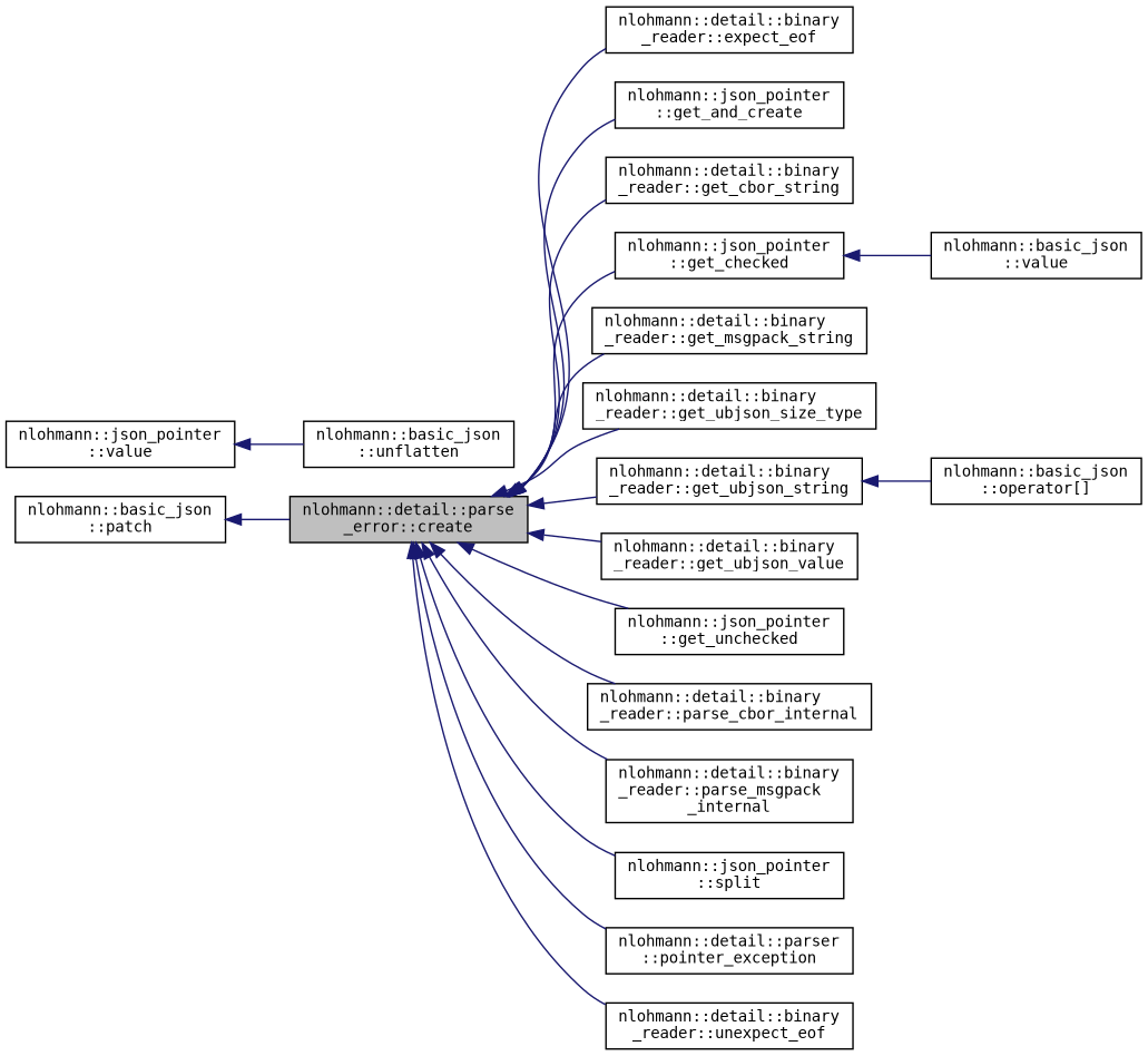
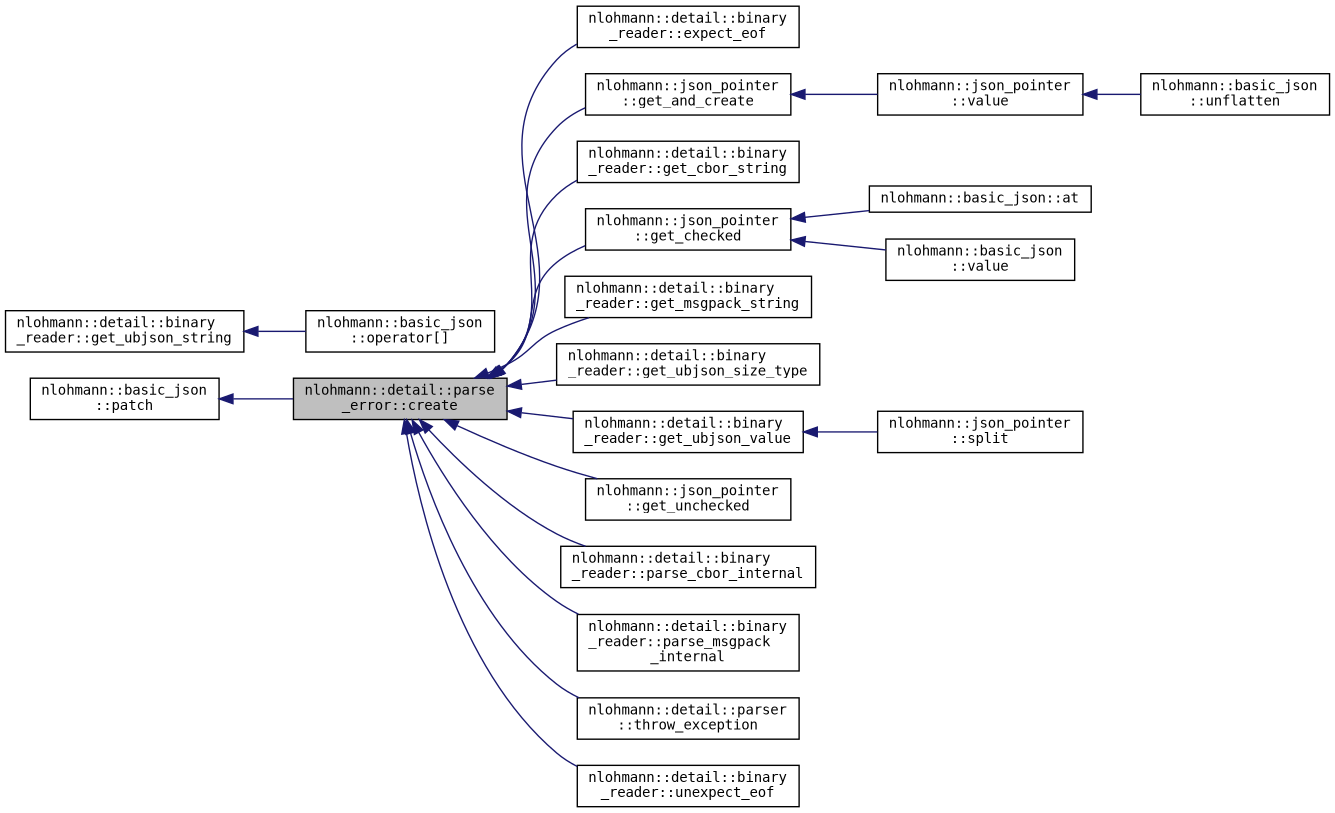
  digraph {
    fontname="DejaVu Sans Mono"
    rankdir=LR
    node [color=black fillcolor=white fontname="DejaVu Sans Mono" fontsize=10 shape=record style=filled]
    edge [color=midnightblue dir=back fontname="DejaVu Sans Mono" fontsize=10 labelfontname=Helvetica labelfontsize=10 style=solid]
    n1 [fillcolor=grey75 fontcolor=black height=0.2 label="nlohmann::detail::parse\l_error::create" width=0.4]
    n2 [height=0.2 label="nlohmann::detail::binary\l_reader::expect_eof" width=0.4]
    n3 [height=0.2 label="nlohmann::json_pointer\l::get_and_create" width=0.4]
    n4 [height=0.2 label="nlohmann::detail::binary\l_reader::get_cbor_string" width=0.4]
    n5 [height=0.2 label="nlohmann::json_pointer\l::get_checked" width=0.4]
    n6 [height=0.2 label="nlohmann::detail::binary\l_reader::get_msgpack_string" width=0.4]
    n7 [height=0.2 label="nlohmann::detail::binary\l_reader::get_ubjson_size_type" width=0.4]
    n8 [height=0.2 label="nlohmann::detail::binary\l_reader::get_ubjson_string" width=0.4]
    n9 [height=0.2 label="nlohmann::detail::binary\l_reader::get_ubjson_value" width=0.4]
    n10 [height=0.2 label="nlohmann::json_pointer\l::get_unchecked" width=0.4]
    n11 [height=0.2 label="nlohmann::detail::binary\l_reader::parse_cbor_internal" width=0.4]
    n12 [height=0.2 label="nlohmann::detail::binary\l_reader::parse_msgpack\l_internal" width=0.4]
    n13 [height=0.2 label="nlohmann::json_pointer\l::split" width=0.4]
-   n14 [height=0.2 label="nlohmann::detail::parser\l::pointer_exception" width=0.4]
+   n14 [height=0.2 label="nlohmann::detail::parser\l::throw_exception" width=0.4]
    n15 [height=0.2 label="nlohmann::detail::binary\l_reader::unexpect_eof" width=0.4]
    n16 [height=0.2 label="nlohmann::json_pointer\l::value" width=0.4]
+   n17 [height=0.2 label="nlohmann::basic_json::at" width=0.4]
    n18 [height=0.2 label="nlohmann::basic_json\l::value" width=0.4]
    n19 [height=0.2 label="nlohmann::basic_json\l::operator[]" width=0.4]
    n20 [height=0.2 label="nlohmann::basic_json\l::patch" width=0.4]
    n21 [height=0.2 label="nlohmann::basic_json\l::unflatten" width=0.4]
    n1 -> n2
    n1 -> n3
    n1 -> n4
    n1 -> n5
    n1 -> n6
    n1 -> n7
-   n1 -> n8
    n1 -> n9
    n1 -> n10
    n1 -> n11
    n1 -> n12
-   n1 -> n13
+   n9 -> n13
    n1 -> n14
    n1 -> n15
+   n3 -> n16
+   n5 -> n17
    n5 -> n18
    n8 -> n19
    n16 -> n21
    n20 -> n1
  }
